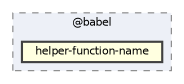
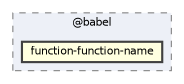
  digraph {
    compound=true
-   n1 [color=grey25 fillcolor=lightyellow fontname=Helvetica fontsize=10 height=0.2 label="helper-function-name" shape=box style="filled,bold" width=0.4]
+   n1 [color=grey25 fillcolor=lightyellow fontname=Helvetica fontsize=10 height=0.2 label="function-function-name" shape=box style="filled,bold" width=0.4]
    subgraph cluster_1 {
      bgcolor="#edf0f7"
      fontname=Helvetica
      fontsize=10
      label="@babel"
      pencolor=grey50
      style="filled,dashed"
      n1
    }
  }
